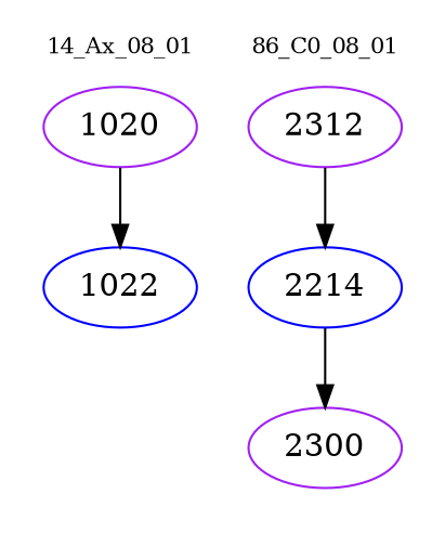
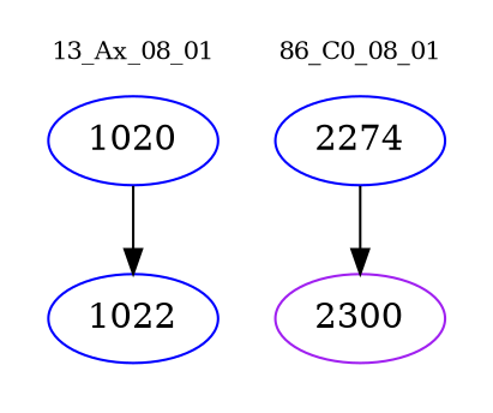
  digraph {
    node [color=purple]
    edge [color=black]
-   n1 [label=1020]
+   n1 [color=blue label=1020]
    n2 [color=blue label=1022]
-   n3 [label=2312]
-   n4 [color=blue label=2214]
+   n4 [color=blue label=2274]
    n5 [label=2300]
    subgraph cluster_1 {
      color=white
      fontsize=10
-     label="14_Ax_08_01"
+     label="13_Ax_08_01"
      n1
      n2
    }
    subgraph cluster_2 {
      color=white
      fontsize=10
      label="86_C0_08_01"
-     n3
      n4
      n5
    }
    n1 -> n2
-   n3 -> n4
    n4 -> n5
  }
